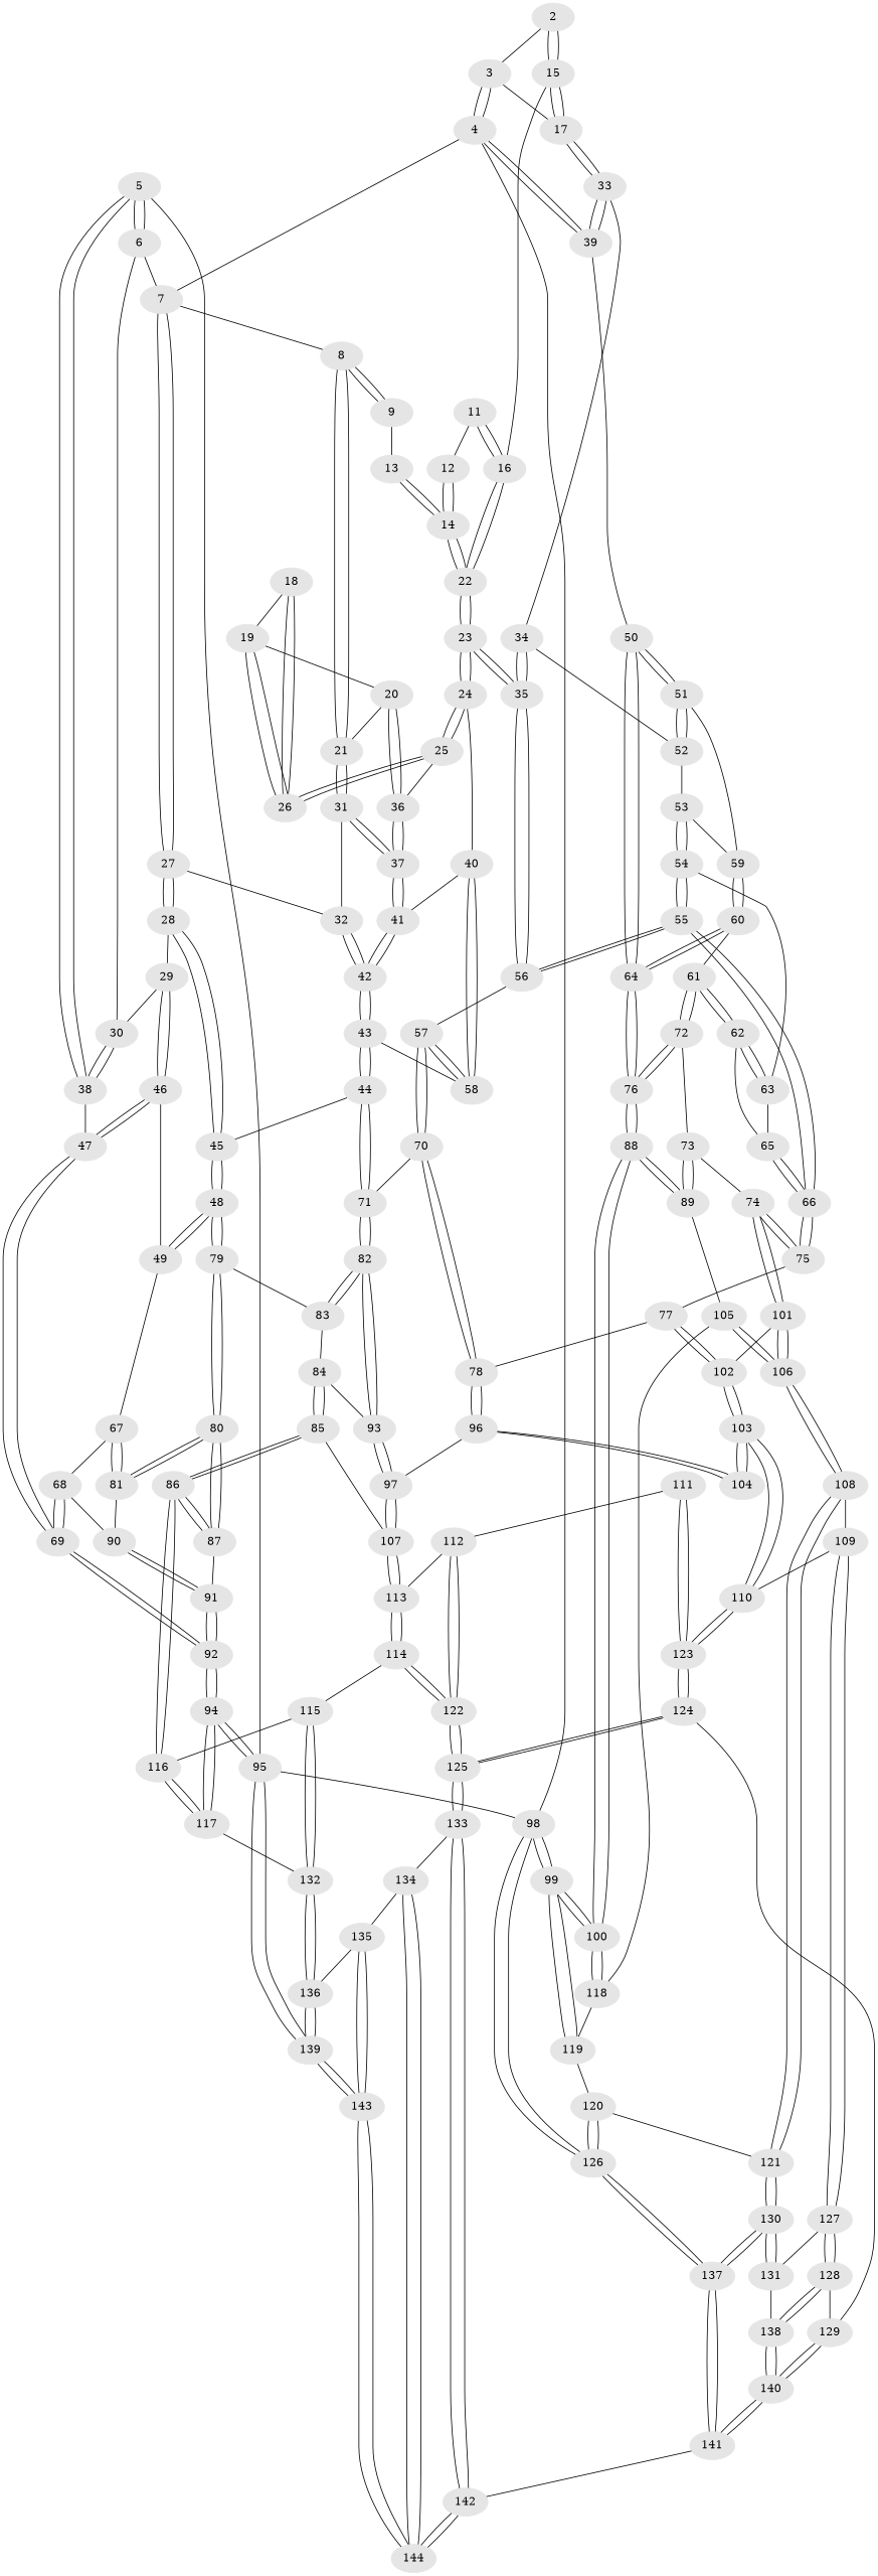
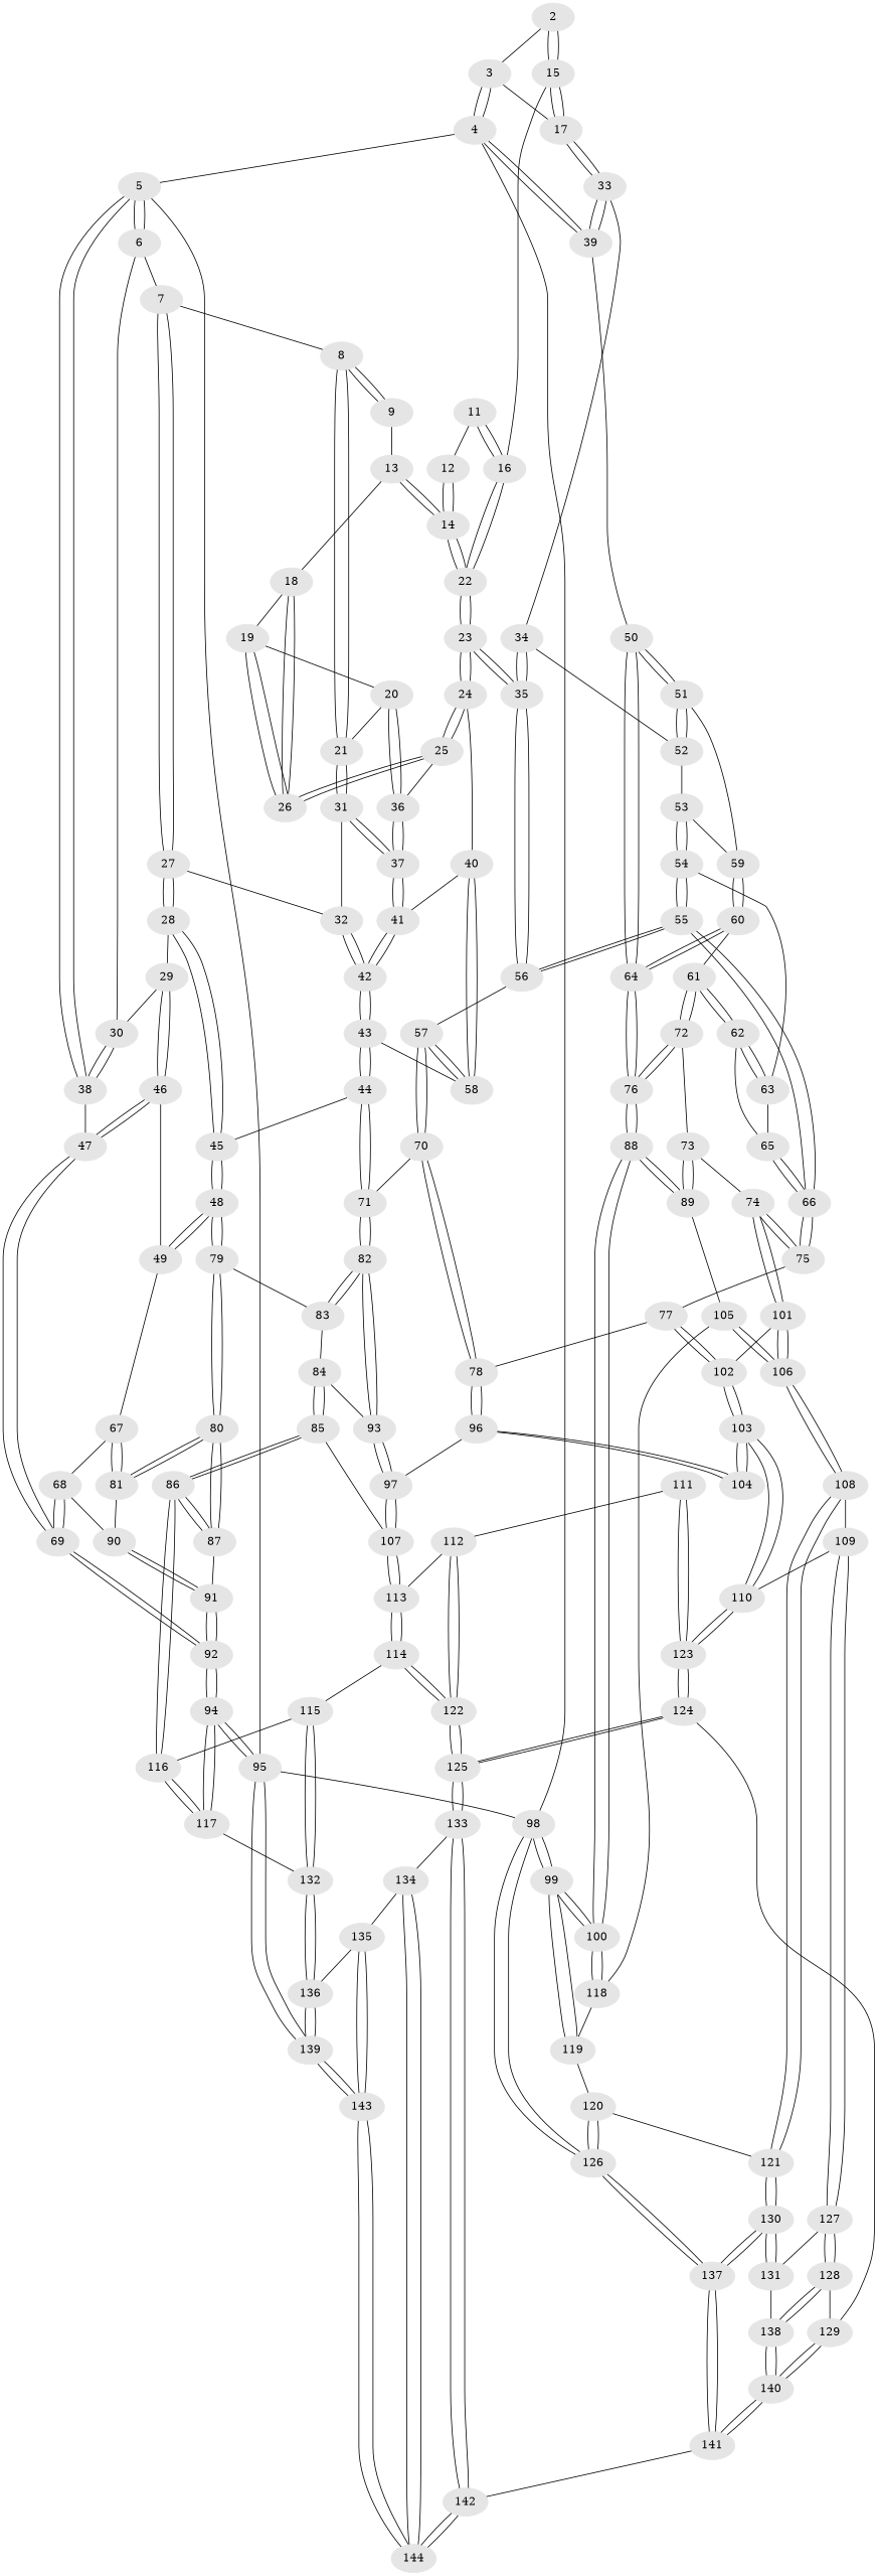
  graph {
    node [color=gray90 style=filled]
    2
    3
    15
    11
    12
    16
    4
    17
    5
    39
    98
    33
    6
    38
    95
    50
    99
    126
    7
    30
    47
    139
    8
    27
    9
    21
    28
    32
    13
    31
    14
    18
    22
    19
    26
    23
    34
    20
    36
    37
    24
    35
    25
    40
    56
    41
    58
    29
    45
    42
    46
    48
    49
    43
    52
    53
    57
    69
    51
    64
    44
    71
    82
    79
    67
    92
    80
    83
    68
    81
    59
    76
    60
    54
    55
    63
    66
    65
    75
    70
    78
    61
    62
    72
    73
    88
    77
    90
    91
    94
    96
    93
    74
    89
    101
    105
    102
    106
    100
    103
    97
    104
    87
    84
    85
    86
    107
    116
    113
    117
    118
    132
    143
    119
    137
    120
    108
    110
    123
    111
    112
    109
    121
    114
    127
    130
    128
    131
    124
    122
    125
    115
    136
    133
    129
    140
    134
    142
    141
    138
    135
    144
    2 -- 3
    2 -- 15
    2 -- 15
    3 -- 4
    3 -- 4
    3 -- 17
    15 -- 16
    15 -- 17
    15 -- 17
    11 -- 12
    11 -- 16
    11 -- 16
    12 -- 14
    12 -- 14
    16 -- 22
    16 -- 22
-   4 -- 7
+   4 -- 5
    4 -- 39
    4 -- 39
    4 -- 98
    17 -- 33
    17 -- 33
    5 -- 6
    5 -- 6
    5 -- 38
    5 -- 38
    5 -- 95
    39 -- 50
    98 -- 99
    98 -- 99
    98 -- 126
    98 -- 126
    33 -- 39
    33 -- 39
    33 -- 34
    6 -- 7
    6 -- 30
    38 -- 47
    95 -- 98
    95 -- 139
    95 -- 139
    50 -- 51
    50 -- 51
    50 -- 64
    50 -- 64
    99 -- 100
    99 -- 100
    99 -- 119
    99 -- 119
    126 -- 137
    126 -- 137
    7 -- 8
    7 -- 27
    7 -- 27
    30 -- 38
    30 -- 38
    47 -- 69
    47 -- 69
    139 -- 143
    139 -- 143
    8 -- 9
    8 -- 9
    8 -- 21
    8 -- 21
    27 -- 28
    27 -- 28
    27 -- 32
    9 -- 13
    21 -- 31
    21 -- 31
    28 -- 29
    28 -- 45
    28 -- 45
    32 -- 42
    32 -- 42
    13 -- 14
    13 -- 14
+   13 -- 18
    31 -- 32
    31 -- 37
    31 -- 37
    14 -- 22
    14 -- 22
    18 -- 19
    18 -- 26
    18 -- 26
    22 -- 23
    22 -- 23
    19 -- 26
    19 -- 26
    19 -- 20
    23 -- 24
    23 -- 24
    23 -- 35
    23 -- 35
    34 -- 35
    34 -- 35
    34 -- 52
    20 -- 21
    20 -- 36
    20 -- 36
    36 -- 37
    36 -- 37
    37 -- 41
    37 -- 41
    24 -- 25
    24 -- 25
    24 -- 40
    35 -- 56
    35 -- 56
    25 -- 26
    25 -- 26
    25 -- 36
    40 -- 41
    40 -- 58
    40 -- 58
    56 -- 57
    41 -- 42
    41 -- 42
    29 -- 30
    29 -- 46
    29 -- 46
    45 -- 48
    45 -- 48
    42 -- 43
    42 -- 43
    46 -- 47
    46 -- 47
    46 -- 49
    48 -- 49
    48 -- 49
    48 -- 79
    48 -- 79
    49 -- 67
    43 -- 58
    43 -- 44
    43 -- 44
    52 -- 53
    53 -- 59
    53 -- 54
    53 -- 54
    57 -- 58
    57 -- 58
    57 -- 70
    57 -- 70
    69 -- 92
    69 -- 92
    51 -- 52
    51 -- 52
    51 -- 59
    64 -- 76
    64 -- 76
    44 -- 45
    44 -- 71
    44 -- 71
    71 -- 82
    71 -- 82
    82 -- 83
    82 -- 83
    82 -- 93
    82 -- 93
    79 -- 80
    79 -- 80
    79 -- 83
    67 -- 68
    67 -- 81
    67 -- 81
    92 -- 94
    92 -- 94
    80 -- 81
    80 -- 81
    80 -- 87
    80 -- 87
    83 -- 84
    68 -- 69
    68 -- 69
    68 -- 90
    81 -- 90
    59 -- 60
    59 -- 60
    76 -- 88
    76 -- 88
    60 -- 64
    60 -- 64
    60 -- 61
    54 -- 55
    54 -- 55
    54 -- 63
    55 -- 56
    55 -- 56
    55 -- 66
    55 -- 66
    63 -- 65
    66 -- 75
    66 -- 75
    65 -- 66
    65 -- 66
    75 -- 77
    70 -- 71
    70 -- 78
    70 -- 78
    78 -- 96
    78 -- 96
    61 -- 62
    61 -- 62
    61 -- 72
    61 -- 72
    62 -- 63
    62 -- 63
    62 -- 65
    72 -- 76
    72 -- 76
    72 -- 73
    73 -- 74
    73 -- 89
    73 -- 89
    88 -- 89
    88 -- 89
    88 -- 100
    88 -- 100
    77 -- 78
    77 -- 102
    77 -- 102
    90 -- 91
    90 -- 91
    91 -- 92
    91 -- 92
    94 -- 95
    94 -- 95
    94 -- 117
    94 -- 117
    96 -- 97
    96 -- 104
    96 -- 104
    93 -- 97
    93 -- 97
    74 -- 75
    74 -- 75
    74 -- 101
    74 -- 101
    89 -- 105
    101 -- 102
    101 -- 106
    101 -- 106
    105 -- 106
    105 -- 106
    105 -- 118
    102 -- 103
    102 -- 103
    106 -- 108
    106 -- 108
    100 -- 118
    100 -- 118
    103 -- 104
    103 -- 104
    103 -- 110
    103 -- 110
    97 -- 107
    97 -- 107
    87 -- 91
    84 -- 93
    84 -- 85
    84 -- 85
    85 -- 86
    85 -- 86
    85 -- 107
    86 -- 87
    86 -- 87
    86 -- 116
    86 -- 116
    107 -- 113
    107 -- 113
    116 -- 117
    116 -- 117
    113 -- 114
    113 -- 114
    117 -- 132
    118 -- 119
    132 -- 136
    132 -- 136
    143 -- 144
    143 -- 144
    119 -- 120
    137 -- 141
    137 -- 141
    120 -- 126
    120 -- 126
    120 -- 121
    108 -- 109
    108 -- 121
    108 -- 121
    110 -- 123
    110 -- 123
    123 -- 124
    123 -- 124
    111 -- 123
    111 -- 123
    111 -- 112
    112 -- 113
    112 -- 122
    112 -- 122
    109 -- 110
    109 -- 127
    109 -- 127
    121 -- 130
    121 -- 130
    114 -- 122
    114 -- 122
    114 -- 115
    127 -- 128
    127 -- 128
    127 -- 131
    130 -- 137
    130 -- 137
    130 -- 131
    130 -- 131
    128 -- 129
    128 -- 138
    128 -- 138
    131 -- 138
    124 -- 125
    124 -- 125
    124 -- 129
    122 -- 125
    122 -- 125
    125 -- 133
    125 -- 133
    115 -- 116
    115 -- 132
    115 -- 132
    136 -- 139
    136 -- 139
    133 -- 134
    133 -- 142
    133 -- 142
    129 -- 140
    129 -- 140
    140 -- 141
    140 -- 141
    134 -- 135
    134 -- 144
    134 -- 144
    142 -- 144
    142 -- 144
    141 -- 142
    138 -- 140
    138 -- 140
    135 -- 143
    135 -- 143
    135 -- 136
  }
